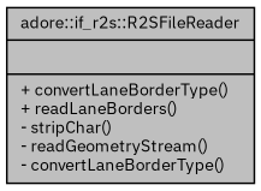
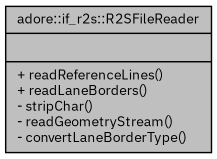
  digraph {
    fontname="IBM Plex Sans"
-   n1 [color=black fillcolor=grey75 fontcolor=black fontname="IBM Plex Sans" fontsize=10 height=0.2 label="{adore::if_r2s::R2SFileReader\n||+ convertLaneBorderType()\l+ readLaneBorders()\l- stripChar()\l- readGeometryStream()\l- convertLaneBorderType()\l}" shape=record style=filled width=0.4]
+   n1 [color=black fillcolor=grey75 fontcolor=black fontname="IBM Plex Sans" fontsize=10 height=0.2 label="{adore::if_r2s::R2SFileReader\n||+ readReferenceLines()\l+ readLaneBorders()\l- stripChar()\l- readGeometryStream()\l- convertLaneBorderType()\l}" shape=record style=filled width=0.4]
  }
